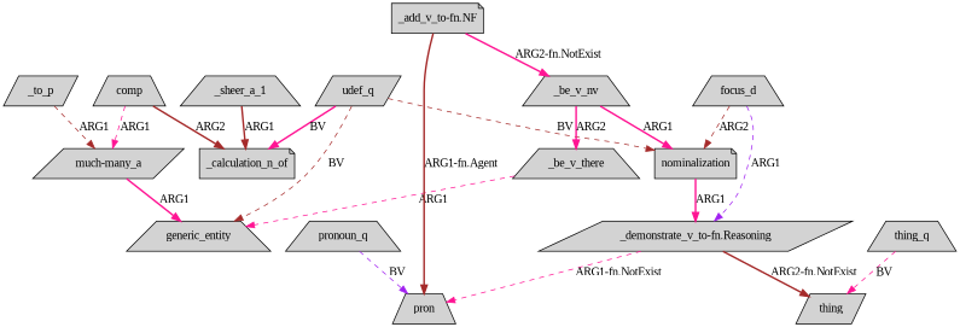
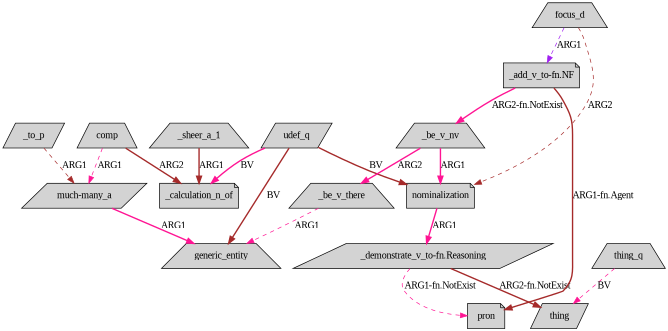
  digraph {
    fontname="Liberation Serif"
    node [fontname="Liberation Serif" shape=trapezium style=filled]
    edge [color=deeppink fontname="Liberation Serif" style=bold]
    udef_q [shape=parallelogram]
    generic_entity
    _calculation_n_of [shape=note]
    nominalization [shape=note]
    "_demonstrate_v_to-fn.Reasoning" [shape=parallelogram]
    "much-many_a" [shape=parallelogram]
    _to_p [shape=parallelogram]
    _be_v_nv
    _be_v_there
    "_add_v_to-fn.NF" [shape=note]
-   pron
+   pron [shape=note]
    thing [shape=parallelogram]
    focus_d
-   pronoun_q
    comp
    _sheer_a_1
    n17 [label=thing_q]
-   udef_q -> generic_entity [color=brown label=BV style=dashed]
+   udef_q -> generic_entity [color=brown label=BV]
    udef_q -> _calculation_n_of [label=BV]
-   udef_q -> nominalization [color=brown label=BV style=dashed]
+   udef_q -> nominalization [color=brown label=BV]
    nominalization -> "_demonstrate_v_to-fn.Reasoning" [label=ARG1]
    "_demonstrate_v_to-fn.Reasoning" -> pron [label="ARG1-fn.NotExist" style=dashed]
    "_demonstrate_v_to-fn.Reasoning" -> thing [color=brown label="ARG2-fn.NotExist"]
    "much-many_a" -> generic_entity [label=ARG1]
    _to_p -> "much-many_a" [color=brown label=ARG1 style=dashed]
    _be_v_nv -> nominalization [label=ARG1]
    _be_v_nv -> _be_v_there [label=ARG2]
    _be_v_there -> generic_entity [label=ARG1 style=dashed]
    "_add_v_to-fn.NF" -> _be_v_nv [label="ARG2-fn.NotExist"]
    "_add_v_to-fn.NF" -> pron [color=brown label="ARG1-fn.Agent"]
    focus_d -> nominalization [color=brown label=ARG2 style=dashed]
-   focus_d -> "_demonstrate_v_to-fn.Reasoning" [color=purple label=ARG1 style=dashed]
-   pronoun_q -> pron [color=purple label=BV style=dashed]
+   focus_d -> "_add_v_to-fn.NF" [color=purple label=ARG1 style=dashed]
    comp -> _calculation_n_of [color=brown label=ARG2]
    comp -> "much-many_a" [label=ARG1 style=dashed]
    _sheer_a_1 -> _calculation_n_of [color=brown label=ARG1]
    n17 -> thing [label=BV style=dashed]
  }
